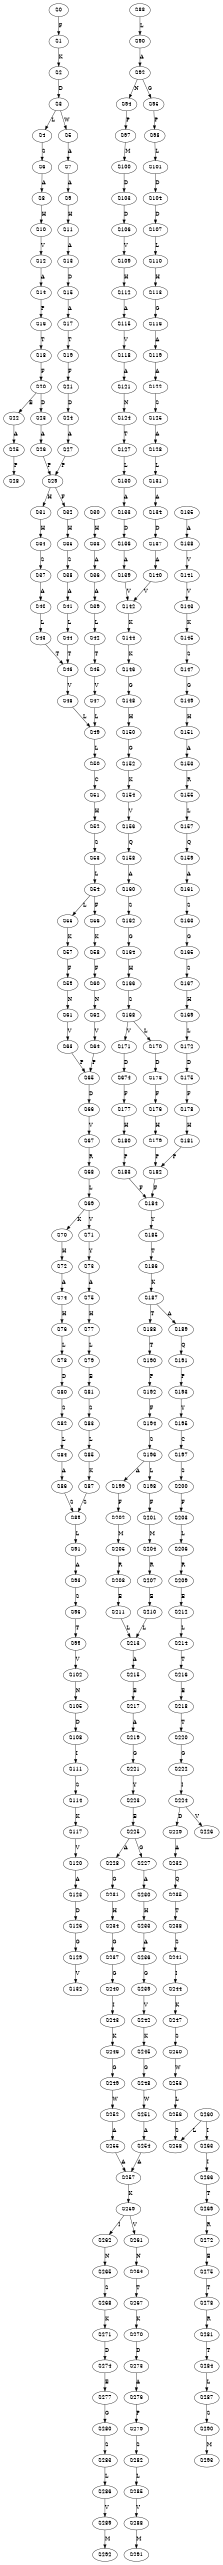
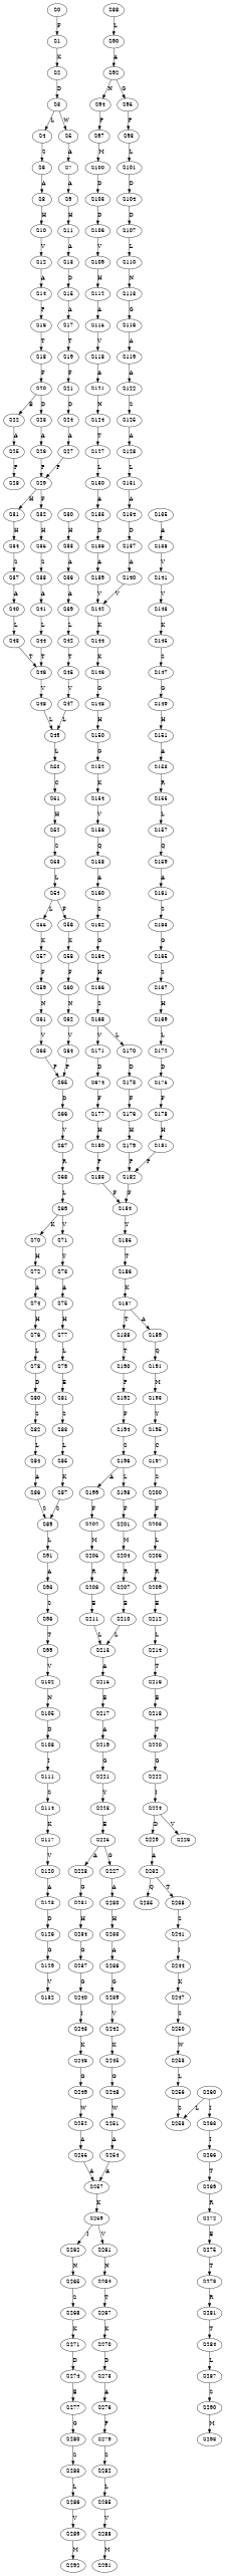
  strict digraph {
    S0
    S1
    S2
    S3
    S4
    S5
    S6
    S7
    S8
    S9
    S10
    S11
    S12
    S13
    S14
    S15
    S16
    S17
    S18
    S19
    S20
    S21
    S22
    S23
    S24
    S25
    S26
    S27
    S28
    S29
    S31
    S32
    S30
    S33
    S34
    S35
    S36
    S37
    S38
    S39
    S40
    S41
    S42
    S43
    S44
    S45
    S46
    S47
    S48
    S49
    S50
    S51
    S52
    S53
    S54
    S55
    S56
    S57
    S58
    S59
    S60
    S61
    S62
    S63
    S64
    S65
    S66
    S67
    S68
    S69
    S70
    S71
    S72
    S73
    S74
    S75
    S76
    S77
    S78
    S79
    S80
    S81
    S82
    S83
    S84
    S85
    S86
    S87
    S89
    S88
    S90
    S91
    S92
    S93
    S94
    S95
    S96
    S97
    S98
    S99
    S100
    S101
    S102
    S103
    S104
    S105
    S106
    S107
    S108
    S109
    S110
    S111
    S112
    S113
    S114
    S115
    S116
    S117
    S118
    S119
    S120
    S121
    S122
    S123
    S124
    S125
    S126
    S127
    S128
    S129
    S130
    S131
    S132
    S133
    S134
    S136
    S137
    S135
    S138
    S139
    S140
    S141
    S142
    S143
    S144
    S145
    S146
    S147
    S148
    S149
    S150
    S151
    S152
    S153
    S154
    S155
    S156
    S157
    S158
    S159
    S160
    S161
    S162
    S163
    S164
    S165
    S166
    S167
    S168
    S169
    S170
    S171
    S172
    S173
    n175 [label=S674]
    S175
    S176
    S177
    S178
    S179
    S180
    S181
    S182
    S183
    S184
    S185
    S186
    S187
    S188
    S189
    S190
    S191
    S192
    S193
    S194
    S195
    S196
    S197
    S198
    S199
    S200
    S201
    S202
    S203
    S204
    S205
    S206
    S207
    S208
    S209
    S210
    S211
    S212
    S213
    S214
    S215
    S216
    S217
    S218
    S219
    S220
    S221
    S222
    S223
    S224
    S225
    S226
    S229
    S227
    S228
    S230
    S231
    S232
    S233
    S234
    S235
    S236
    S237
    S238
    S239
    S240
    S241
    S242
    S243
    S244
    S245
    S246
    S247
    S248
    S249
    S250
    S251
    S252
    S253
    S254
    S255
    S256
    S257
    S258
    S259
    S261
    S262
    S260
    S263
    S264
    S265
    S266
    S267
    S268
    S269
    S270
    S271
    S272
    S273
    S274
    S275
    S276
    S277
    S278
    S279
    S280
    S281
    S282
    S283
    S284
    S285
    S286
    S287
    S288
    S289
    S290
    S291
    S292
    S293
    S0 -> S1 [label=F]
    S1 -> S2 [label=K]
    S2 -> S3 [label=D]
    S3 -> S4 [label=L]
    S3 -> S5 [label=W]
    S4 -> S6 [label=S]
    S5 -> S7 [label=A]
    S6 -> S8 [label=A]
    S7 -> S9 [label=A]
    S8 -> S10 [label=H]
    S9 -> S11 [label=H]
    S10 -> S12 [label=V]
    S11 -> S13 [label=A]
    S12 -> S14 [label=A]
    S13 -> S15 [label=D]
    S14 -> S16 [label=P]
    S15 -> S17 [label=A]
    S16 -> S18 [label=T]
    S17 -> S19 [label=T]
    S18 -> S20 [label=F]
    S19 -> S21 [label=F]
    S20 -> S22 [label=E]
    S20 -> S23 [label=D]
    S21 -> S24 [label=D]
    S22 -> S25 [label=A]
    S23 -> S26 [label=A]
    S24 -> S27 [label=A]
    S25 -> S28 [label=P]
    S26 -> S29 [label=P]
    S27 -> S29 [label=P]
    S29 -> S31 [label=H]
    S29 -> S32 [label=F]
    S31 -> S34 [label=H]
    S32 -> S35 [label=H]
    S30 -> S33 [label=H]
    S33 -> S36 [label=A]
    S34 -> S37 [label=S]
    S35 -> S38 [label=S]
    S36 -> S39 [label=A]
    S37 -> S40 [label=A]
    S38 -> S41 [label=A]
    S39 -> S42 [label=L]
    S40 -> S43 [label=L]
    S41 -> S44 [label=L]
    S42 -> S45 [label=T]
    S43 -> S46 [label=T]
    S44 -> S46 [label=T]
    S45 -> S47 [label=V]
    S46 -> S48 [label=V]
    S47 -> S49 [label=L]
    S48 -> S49 [label=L]
    S49 -> S50 [label=L]
    S50 -> S51 [label=C]
    S51 -> S52 [label=H]
    S52 -> S53 [label=S]
    S53 -> S54 [label=L]
    S54 -> S55 [label=L]
    S54 -> S56 [label=F]
    S55 -> S57 [label=K]
    S56 -> S58 [label=K]
    S57 -> S59 [label=F]
    S58 -> S60 [label=F]
    S59 -> S61 [label=N]
    S60 -> S62 [label=N]
    S61 -> S63 [label=V]
    S62 -> S64 [label=V]
    S63 -> S65 [label=P]
    S64 -> S65 [label=P]
    S65 -> S66 [label=D]
    S66 -> S67 [label=V]
    S67 -> S68 [label=R]
    S68 -> S69 [label=L]
    S69 -> S70 [label=K]
    S69 -> S71 [label=V]
    S70 -> S72 [label=H]
    S71 -> S73 [label=Y]
    S72 -> S74 [label=A]
    S73 -> S75 [label=A]
    S74 -> S76 [label=H]
    S75 -> S77 [label=H]
    S76 -> S78 [label=L]
    S77 -> S79 [label=L]
    S78 -> S80 [label=D]
    S79 -> S81 [label=E]
    S80 -> S82 [label=S]
    S81 -> S83 [label=S]
    S82 -> S84 [label=L]
    S83 -> S85 [label=L]
    S84 -> S86 [label=A]
    S85 -> S87 [label=K]
    S86 -> S89 [label=S]
    S87 -> S89 [label=S]
    S89 -> S91 [label=L]
    S88 -> S90 [label=L]
    S90 -> S92 [label=A]
    S91 -> S93 [label=A]
    S92 -> S94 [label=N]
    S92 -> S95 [label=G]
    S93 -> S96 [label=S]
    S94 -> S97 [label=P]
    S95 -> S98 [label=P]
    S96 -> S99 [label=T]
    S97 -> S100 [label=M]
    S98 -> S101 [label=L]
    S99 -> S102 [label=V]
    S100 -> S103 [label=D]
    S101 -> S104 [label=D]
    S102 -> S105 [label=N]
    S103 -> S106 [label=D]
    S104 -> S107 [label=D]
    S105 -> S108 [label=D]
    S106 -> S109 [label=V]
    S107 -> S110 [label=L]
    S108 -> S111 [label=I]
    S109 -> S112 [label=H]
-   S110 -> S113 [label=H]
+   S110 -> S113 [label=N]
    S111 -> S114 [label=S]
    S112 -> S115 [label=A]
    S113 -> S116 [label=G]
    S114 -> S117 [label=K]
    S115 -> S118 [label=V]
    S116 -> S119 [label=A]
    S117 -> S120 [label=V]
    S118 -> S121 [label=A]
    S119 -> S122 [label=A]
    S120 -> S123 [label=A]
    S121 -> S124 [label=N]
    S122 -> S125 [label=S]
    S123 -> S126 [label=D]
    S124 -> S127 [label=T]
    S125 -> S128 [label=A]
    S126 -> S129 [label=G]
    S127 -> S130 [label=L]
    S128 -> S131 [label=L]
    S129 -> S132 [label=V]
    S130 -> S133 [label=A]
    S131 -> S134 [label=A]
    S133 -> S136 [label=D]
    S134 -> S137 [label=D]
    S136 -> S139 [label=A]
    S137 -> S140 [label=A]
    S135 -> S138 [label=A]
    S138 -> S141 [label=V]
    S139 -> S142 [label=V]
    S140 -> S142 [label=V]
    S141 -> S143 [label=V]
    S142 -> S144 [label=K]
    S143 -> S145 [label=K]
    S144 -> S146 [label=K]
    S145 -> S147 [label=S]
    S146 -> S148 [label=G]
    S147 -> S149 [label=G]
    S148 -> S150 [label=H]
    S149 -> S151 [label=H]
    S150 -> S152 [label=G]
    S151 -> S153 [label=A]
    S152 -> S154 [label=K]
    S153 -> S155 [label=R]
    S154 -> S156 [label=V]
    S155 -> S157 [label=L]
    S156 -> S158 [label=Q]
    S157 -> S159 [label=Q]
    S158 -> S160 [label=A]
    S159 -> S161 [label=A]
    S160 -> S162 [label=S]
    S161 -> S163 [label=S]
    S162 -> S164 [label=G]
    S163 -> S165 [label=G]
    S164 -> S166 [label=H]
    S165 -> S167 [label=S]
    S166 -> S168 [label=S]
    S167 -> S169 [label=H]
    S168 -> S170 [label=L]
    S168 -> S171 [label=V]
    S169 -> S172 [label=L]
    S170 -> S173 [label=D]
    S171 -> n175 [label=D]
    S172 -> S175 [label=D]
    S173 -> S176 [label=F]
    n175 -> S177 [label=F]
    S175 -> S178 [label=F]
    S176 -> S179 [label=H]
    S177 -> S180 [label=H]
    S178 -> S181 [label=H]
    S179 -> S182 [label=P]
    S180 -> S183 [label=P]
    S181 -> S182 [label=P]
    S182 -> S184 [label=F]
    S183 -> S184 [label=F]
    S184 -> S185 [label=Y]
    S185 -> S186 [label=T]
    S186 -> S187 [label=K]
    S187 -> S188 [label=T]
    S187 -> S189 [label=A]
    S188 -> S190 [label=T]
    S189 -> S191 [label=Q]
    S190 -> S192 [label=P]
-   S191 -> S193 [label=P]
+   S191 -> S193 [label=M]
    S192 -> S194 [label=F]
    S193 -> S195 [label=Y]
    S194 -> S196 [label=S]
    S195 -> S197 [label=C]
    S196 -> S198 [label=L]
    S196 -> S199 [label=A]
    S197 -> S200 [label=S]
    S198 -> S201 [label=F]
    S199 -> S202 [label=F]
    S200 -> S203 [label=F]
    S201 -> S204 [label=M]
    S202 -> S205 [label=M]
    S203 -> S206 [label=L]
    S204 -> S207 [label=R]
    S205 -> S208 [label=R]
    S206 -> S209 [label=R]
    S207 -> S210 [label=E]
    S208 -> S211 [label=E]
    S209 -> S212 [label=E]
    S210 -> S213 [label=L]
    S211 -> S213 [label=L]
    S212 -> S214 [label=L]
    S213 -> S215 [label=A]
    S214 -> S216 [label=T]
    S215 -> S217 [label=E]
    S216 -> S218 [label=E]
    S217 -> S219 [label=A]
    S218 -> S220 [label=T]
    S219 -> S221 [label=G]
    S220 -> S222 [label=G]
    S221 -> S223 [label=Y]
    S222 -> S224 [label=I]
    S223 -> S225 [label=E]
    S224 -> S226 [label=V]
    S224 -> S229 [label=D]
    S225 -> S227 [label=G]
    S225 -> S228 [label=A]
    S229 -> S232 [label=A]
    S227 -> S230 [label=A]
    S228 -> S231 [label=G]
    S230 -> S233 [label=H]
    S231 -> S234 [label=H]
    S232 -> S235 [label=Q]
    S233 -> S236 [label=A]
    S234 -> S237 [label=G]
-   S235 -> S238 [label=T]
+   S232 -> S238 [label=T]
    S236 -> S239 [label=G]
    S237 -> S240 [label=G]
    S238 -> S241 [label=S]
    S239 -> S242 [label=V]
    S240 -> S243 [label=I]
    S241 -> S244 [label=I]
    S242 -> S245 [label=K]
    S243 -> S246 [label=K]
    S244 -> S247 [label=K]
    S245 -> S248 [label=G]
    S246 -> S249 [label=G]
    S247 -> S250 [label=S]
    S248 -> S251 [label=W]
    S249 -> S252 [label=W]
    S250 -> S253 [label=W]
    S251 -> S254 [label=A]
    S252 -> S255 [label=A]
    S253 -> S256 [label=L]
    S254 -> S257 [label=A]
    S255 -> S257 [label=A]
    S256 -> S258 [label=S]
    S257 -> S259 [label=K]
    S259 -> S261 [label=V]
    S259 -> S262 [label=I]
    S261 -> S264 [label=N]
    S262 -> S265 [label=N]
    S260 -> S258 [label=L]
    S260 -> S263 [label=I]
    S263 -> S266 [label=I]
    S264 -> S267 [label=T]
    S265 -> S268 [label=S]
    S266 -> S269 [label=T]
    S267 -> S270 [label=K]
    S268 -> S271 [label=K]
    S269 -> S272 [label=R]
    S270 -> S273 [label=D]
    S271 -> S274 [label=D]
    S272 -> S275 [label=E]
    S273 -> S276 [label=A]
    S274 -> S277 [label=E]
    S275 -> S278 [label=T]
    S276 -> S279 [label=P]
    S277 -> S280 [label=G]
    S278 -> S281 [label=R]
    S279 -> S282 [label=S]
    S280 -> S283 [label=S]
    S281 -> S284 [label=T]
    S282 -> S285 [label=L]
    S283 -> S286 [label=L]
    S284 -> S287 [label=L]
    S285 -> S288 [label=V]
    S286 -> S289 [label=V]
    S287 -> S290 [label=S]
    S288 -> S291 [label=M]
    S289 -> S292 [label=M]
    S290 -> S293 [label=M]
  }
